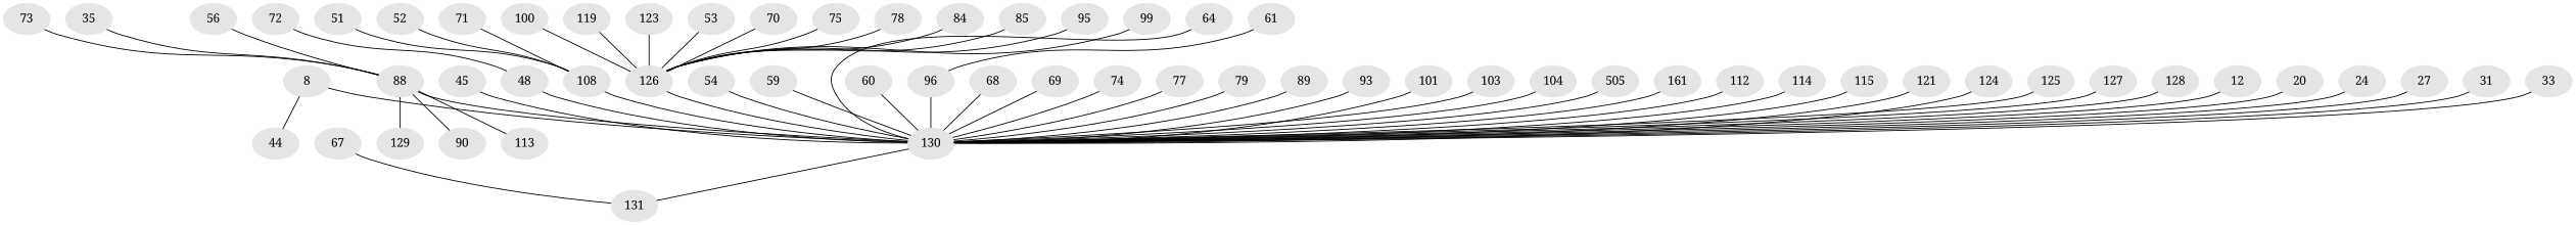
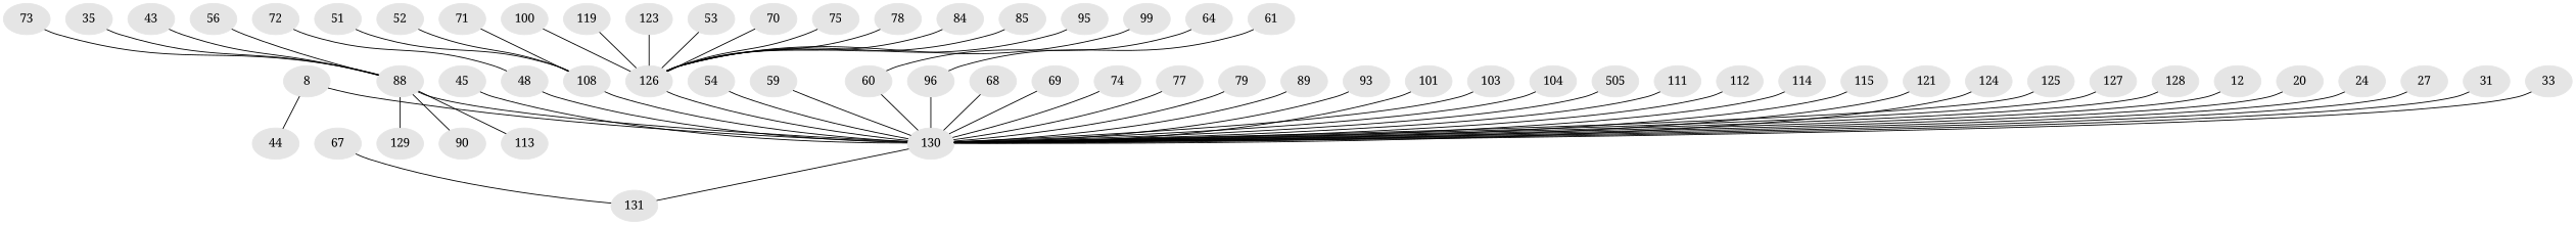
  graph {
    fontname="Noto Serif"
    node [color=gray90 fontname="Noto Serif" style=filled]
    edge [fontname="Noto Serif"]
    130 [super="+19+29+106+38+22"]
    131
    8
    44
    12 [super="+6"]
    20
    24
    27
    31 [super="+11"]
    33
    88 [super="+14+9+63"]
    90 [super="+50"]
    113
    129 [super="+39"]
    35
+   43
    45
    48
    108 [super="+83+66"]
    51
    52
    126 [super="+40+16+120+116+118+122"]
    53
    54
    56
    59 [super="+17+55"]
    60
    96 [super="+41+32"]
    61
    64
    67
    68
    69
    70
    71
    72
    73
    74
    75
    77 [super="+36"]
    78
    79
    84
    85
    89
    93
    95
    99
    100
    101
    103 [super="+98"]
    104
    n53 [label=505]
-   111 [label=161]
+   111
    112 [super="+92"]
    114
    115 [super="+102"]
    119
    121 [super="+26+34"]
    123
    124
    125 [super="+91+117"]
    127 [super="+76"]
    128 [super="+87"]
    130 -- 131
    8 -- 130
    8 -- 44
    12 -- 130
    20 -- 130
    24 -- 130 [weight=4]
    27 -- 130
    31 -- 130
    33 -- 130
    88 -- 130 [weight=8]
    88 -- 90
    88 -- 113
    88 -- 129 [weight=2]
    35 -- 88
+   43 -- 88 [weight=2]
    45 -- 130
    48 -- 130
    108 -- 130 [weight=3]
    51 -- 108
    52 -- 108
    126 -- 130 [weight=10]
    53 -- 126
    54 -- 130
    56 -- 88
    59 -- 130 [weight=2]
    60 -- 130
    96 -- 130 [weight=2]
    61 -- 96
-   64 -- 130
+   64 -- 60
    67 -- 131
    68 -- 130
    69 -- 130
    70 -- 126
    71 -- 108
    72 -- 48
    73 -- 88
    74 -- 130
    75 -- 126
    77 -- 130
    78 -- 126
    79 -- 130
    84 -- 126
    85 -- 126
    89 -- 130
    93 -- 130
    95 -- 126
    99 -- 126
    100 -- 126
    101 -- 130
    103 -- 130
    104 -- 130
    n53 -- 130
    111 -- 130
    112 -- 130
    114 -- 130
    115 -- 130
    119 -- 126
    121 -- 130
    123 -- 126
    124 -- 130
    125 -- 130 [weight=2]
    127 -- 130
    128 -- 130
  }
